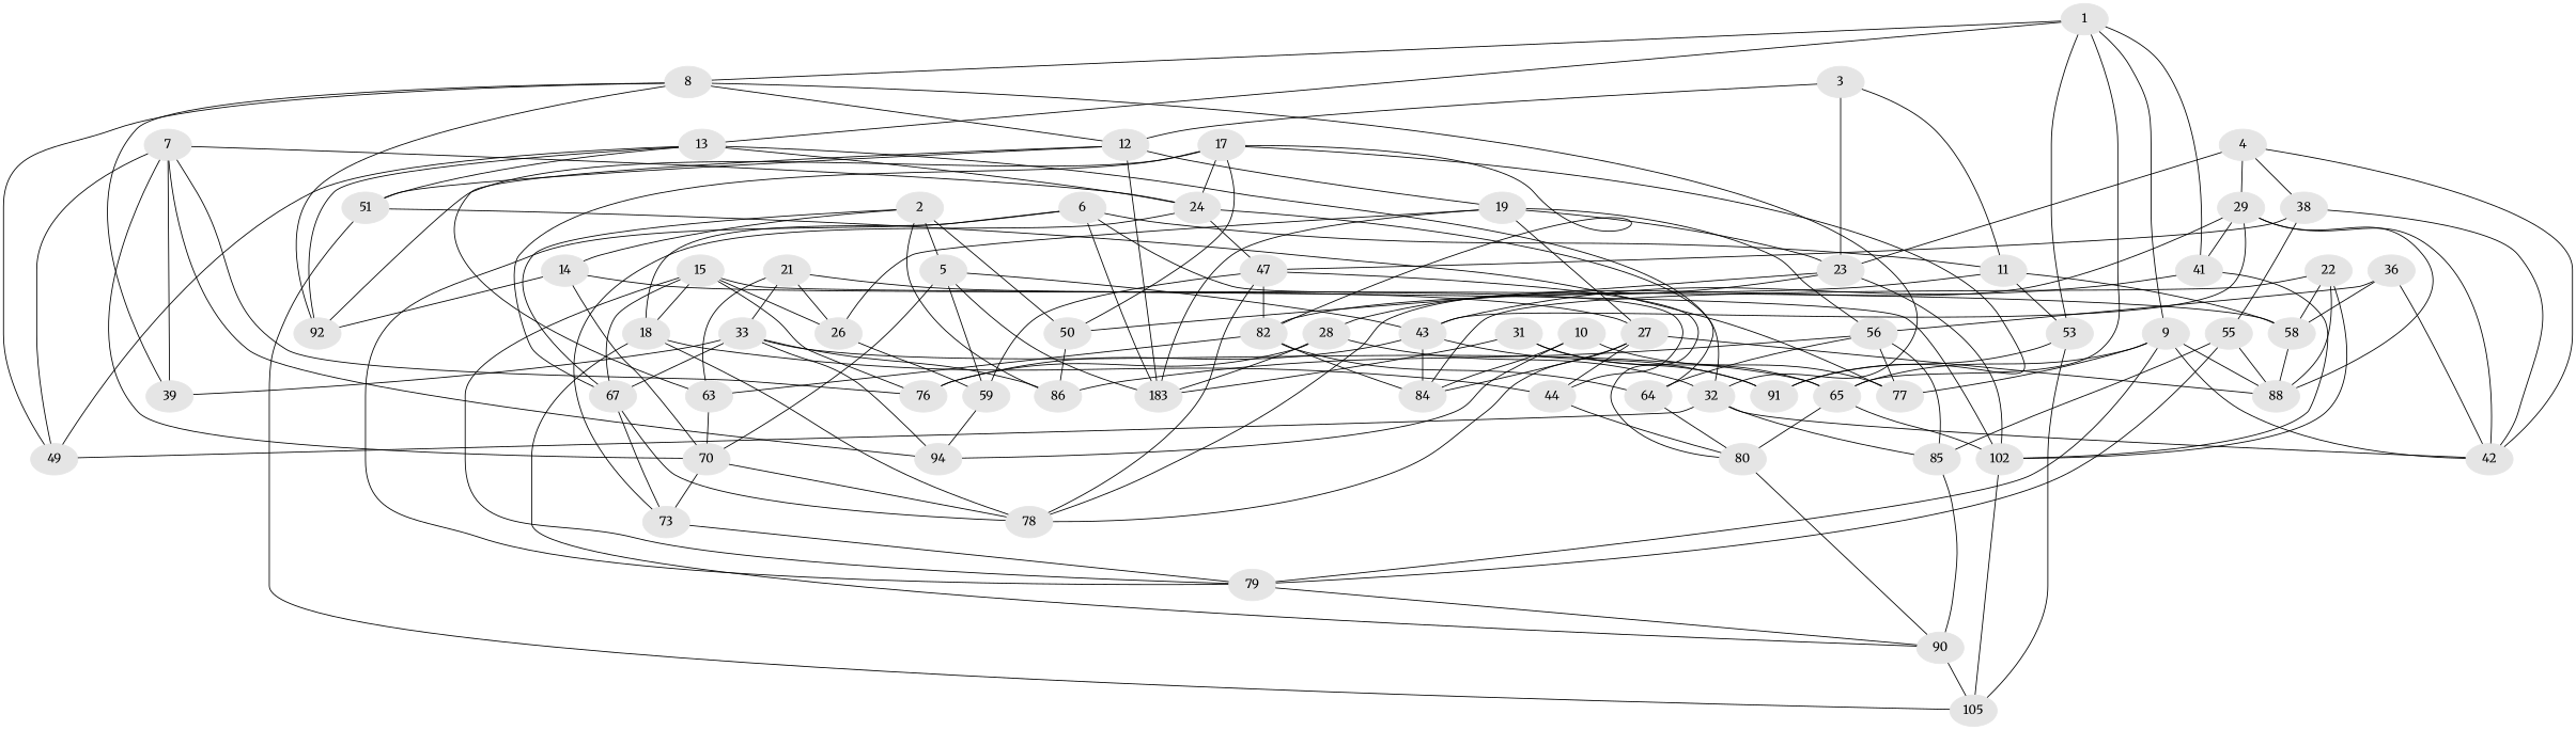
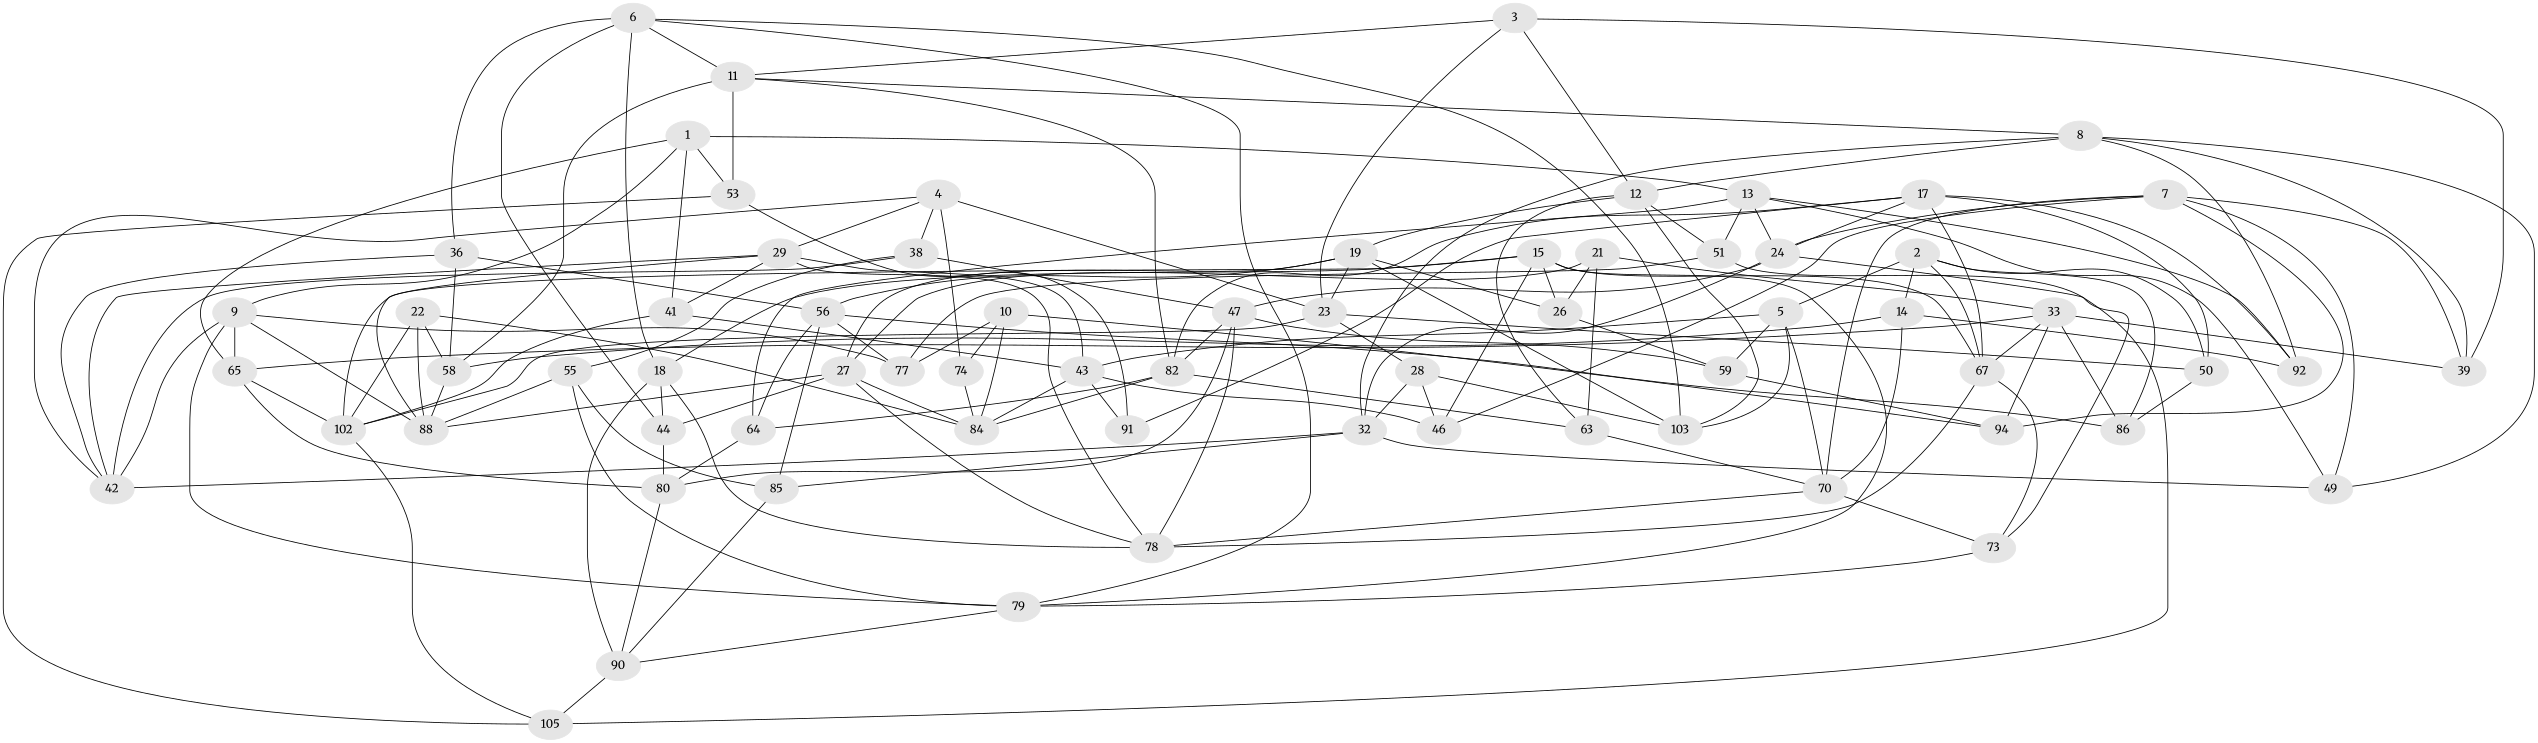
  graph {
    fontname=Merriweather
    node [color=gray90 fontname=Merriweather style=filled]
    edge [fontname=Merriweather]
    1 [super="+107"]
    8 [super="+20"]
    9 [super="+72"]
    13 [super="+95"]
    41
    53
    65 [super="+99"]
    12 [super="+82"]
    39
    49
    32 [super="+97"]
    92
    42 [super="+75"]
    79 [super="+83"]
    77
    88 [super="+96"]
    24 [super="+45"]
    51
    64
    43 [super="+71"]
    102 [super="+106"]
    91
    105
    80 [super="+108"]
    2 [super="+93"]
    5 [super="+52"]
    14
    50
    67 [super="+109"]
    86
    59
    70 [super="+87"]
-   103 [super="+104" label=183]
+   103 [super="+104"]
    58 [super="+60"]
    78 [super="+81"]
    73
    11 [super="+48"]
    n38 [label=82 super="+69"]
    3
    23 [super="+34"]
    19 [super="+25"]
    63
    28
    4 [super="+40"]
    29 [super="+35"]
    38
+   74
    47 [super="+54"]
    55
    84 [super="+98"]
-   46 [label=76]
+   46
    94
    6 [super="+16"]
    18 [super="+66"]
    36
    44
    90 [super="+101"]
    56 [super="+61"]
    7 [super="+89"]
    85
    10
    26 [super="+100"]
    27 [super="+30"]
    15 [super="+57"]
    17 [super="+76"]
    21
    33 [super="+68"]
    22
-   31
-   1 -- 8
+   11 -- 8
    1 -- 9
    1 -- 13
    1 -- 41
    1 -- 53
    1 -- 65
    8 -- 12
    8 -- 39
    8 -- 49
    8 -- 32
    8 -- 92
    9 -- 65
    9 -- 42
    9 -- 79
    9 -- 77
    9 -- 88
    13 -- 49
    13 -- 92
    13 -- 24
    13 -- 51
    13 -- 64
    41 -- 43
    41 -- 102
    53 -- 91
    53 -- 105
    65 -- 102
    65 -- 80
    12 -- 51
    12 -- 103
    12 -- 19
    12 -- 63
    32 -- 49
    32 -- 42
    32 -- 85
    79 -- 90
    24 -- 32
    24 -- 73
    24 -- 47
    51 -- 77
    51 -- 105
    64 -- 80
    43 -- 91
    43 -- 84
    43 -- 46
    102 -- 105
    80 -- 90 [weight=2]
    2 -- 5 [weight=2]
    2 -- 14
    2 -- 50
    2 -- 67
    2 -- 86
    5 -- 43
    5 -- 59
    5 -- 70
    5 -- 103
    14 -- 92
    14 -- 70
    14 -- 58
    50 -- 86
    67 -- 78
    67 -- 73
    59 -- 94
    70 -- 78
    70 -- 73
    58 -- 88
    73 -- 79
    11 -- 53
    11 -- 58 [weight=2]
    11 -- n38
    n38 -- 64
    n38 -- 63
    n38 -- 84
    3 -- 12
+   3 -- 39
    3 -- 11
    3 -- 23
    23 -- 102
    23 -- 50
    23 -- 28
    19 -- 103
    19 -- 23
    19 -- 56
    19 -- 26
    19 -- 27
    63 -- 70
    28 -- 32
    28 -- 103
    28 -- 46
    4 -- 42
    4 -- 23
    4 -- 29
    4 -- 38
+   4 -- 74 [weight=2]
    29 -- 41
    29 -- 42
    29 -- 88
    29 -- 43
    29 -- 78
    38 -- 42
    38 -- 47
    38 -- 55
+   74 -- 84
    47 -- 80
    47 -- 59
    47 -- 78
    47 -- n38
    55 -- 79
    55 -- 88
    55 -- 85
    6 -- 79
    6 -- 103
    6 -- 11
    6 -- 18
+   6 -- 36
    6 -- 44
    18 -- 78
    18 -- 44
    18 -- 90
    36 -- 42
    36 -- 58
    36 -- 56
    44 -- 80
    90 -- 105
    56 -- 77
    56 -- 64
    56 -- 86
    56 -- 85
    7 -- 39
    7 -- 49
    7 -- 24
    7 -- 70
    7 -- 46
    7 -- 94
    85 -- 90
    10 -- 77
+   10 -- 74
    10 -- 84
    10 -- 94
    26 -- 59
    27 -- 88
    27 -- 78
    27 -- 84
    27 -- 44
    15 -- 79
    15 -- 102
    15 -- 67
    15 -- 46
    15 -- 18
    15 -- 26
    17 -- 92
    17 -- 24
    17 -- 91
    17 -- 50
    17 -- 67
    17 -- n38
    21 -- 63
    21 -- 26
    21 -- 27
    21 -- 33
    33 -- 65
    33 -- 39
    33 -- 67
    33 -- 86
    33 -- 94
    22 -- 88
    22 -- 102
    22 -- 58
    22 -- 84
-   31 -- 65
-   31 -- 91
-   31 -- 103
  }
